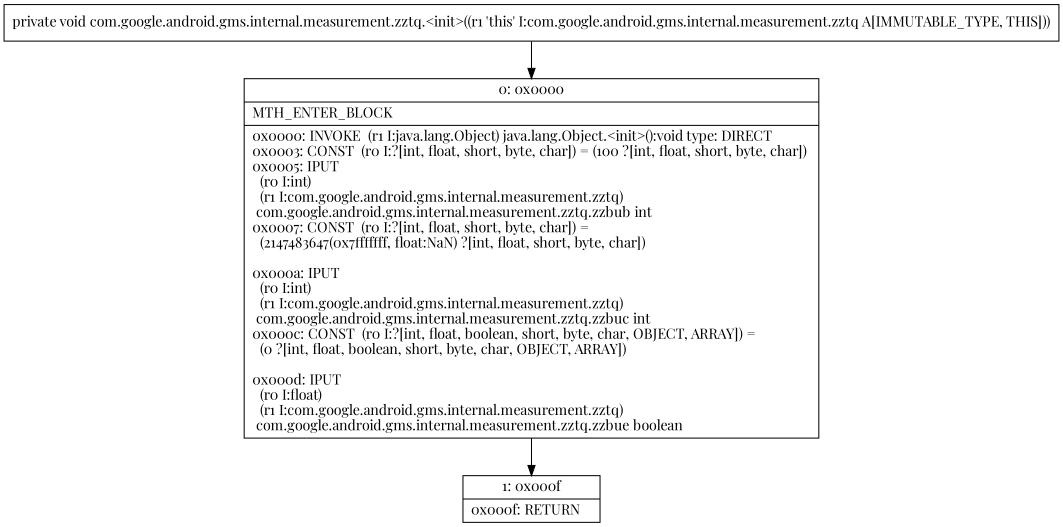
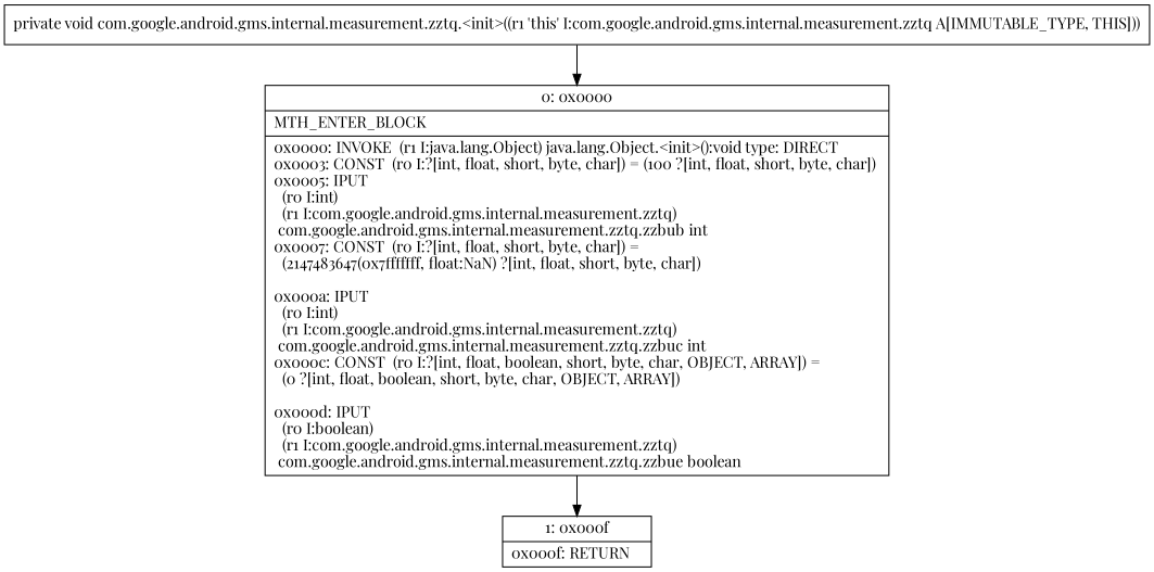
  digraph {
    fontname="Playfair Display"
    node [shape=record fontname="Playfair Display"]
    edge [fontname="Playfair Display"]
-   n1 [label="{0\:\ 0x0000|MTH_ENTER_BLOCK\l|0x0000: INVOKE  (r1 I:java.lang.Object) java.lang.Object.\<init\>():void type: DIRECT \l0x0003: CONST  (r0 I:?[int, float, short, byte, char]) = (100 ?[int, float, short, byte, char]) \l0x0005: IPUT  \l  (r0 I:int)\l  (r1 I:com.google.android.gms.internal.measurement.zztq)\l com.google.android.gms.internal.measurement.zztq.zzbub int \l0x0007: CONST  (r0 I:?[int, float, short, byte, char]) = \l  (2147483647(0x7fffffff, float:NaN) ?[int, float, short, byte, char])\l \l0x000a: IPUT  \l  (r0 I:int)\l  (r1 I:com.google.android.gms.internal.measurement.zztq)\l com.google.android.gms.internal.measurement.zztq.zzbuc int \l0x000c: CONST  (r0 I:?[int, float, boolean, short, byte, char, OBJECT, ARRAY]) = \l  (0 ?[int, float, boolean, short, byte, char, OBJECT, ARRAY])\l \l0x000d: IPUT  \l  (r0 I:float)\l  (r1 I:com.google.android.gms.internal.measurement.zztq)\l com.google.android.gms.internal.measurement.zztq.zzbue boolean \l}"]
+   n1 [label="{0\:\ 0x0000|MTH_ENTER_BLOCK\l|0x0000: INVOKE  (r1 I:java.lang.Object) java.lang.Object.\<init\>():void type: DIRECT \l0x0003: CONST  (r0 I:?[int, float, short, byte, char]) = (100 ?[int, float, short, byte, char]) \l0x0005: IPUT  \l  (r0 I:int)\l  (r1 I:com.google.android.gms.internal.measurement.zztq)\l com.google.android.gms.internal.measurement.zztq.zzbub int \l0x0007: CONST  (r0 I:?[int, float, short, byte, char]) = \l  (2147483647(0x7fffffff, float:NaN) ?[int, float, short, byte, char])\l \l0x000a: IPUT  \l  (r0 I:int)\l  (r1 I:com.google.android.gms.internal.measurement.zztq)\l com.google.android.gms.internal.measurement.zztq.zzbuc int \l0x000c: CONST  (r0 I:?[int, float, boolean, short, byte, char, OBJECT, ARRAY]) = \l  (0 ?[int, float, boolean, short, byte, char, OBJECT, ARRAY])\l \l0x000d: IPUT  \l  (r0 I:boolean)\l  (r1 I:com.google.android.gms.internal.measurement.zztq)\l com.google.android.gms.internal.measurement.zztq.zzbue boolean \l}"]
    n2 [label="{1\:\ 0x000f|0x000f: RETURN   \l}"]
    n3 [label="{private void com.google.android.gms.internal.measurement.zztq.\<init\>((r1 'this' I:com.google.android.gms.internal.measurement.zztq A[IMMUTABLE_TYPE, THIS])) }"]
    n1 -> n2
    n3 -> n1
  }
